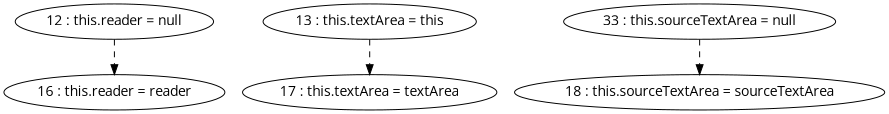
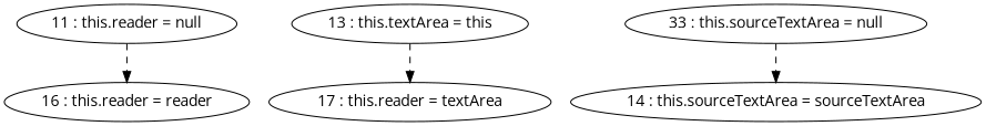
  digraph {
    fontname="Open Sans"
    node [fontname="Open Sans"]
    edge [fontname="Open Sans" style=dashed]
-   "12 : this.reader = null"
+   "12 : this.reader = null" [label="11 : this.reader = null"]
    "16 : this.reader = reader"
    n3 [label="13 : this.textArea = this"]
-   "17 : this.textArea = textArea"
+   "17 : this.textArea = textArea" [label="17 : this.reader = textArea"]
    n5 [label="33 : this.sourceTextArea = null"]
-   "18 : this.sourceTextArea = sourceTextArea"
+   "18 : this.sourceTextArea = sourceTextArea" [label="14 : this.sourceTextArea = sourceTextArea"]
    "12 : this.reader = null" -> "16 : this.reader = reader"
    n3 -> "17 : this.textArea = textArea"
    n5 -> "18 : this.sourceTextArea = sourceTextArea"
  }
